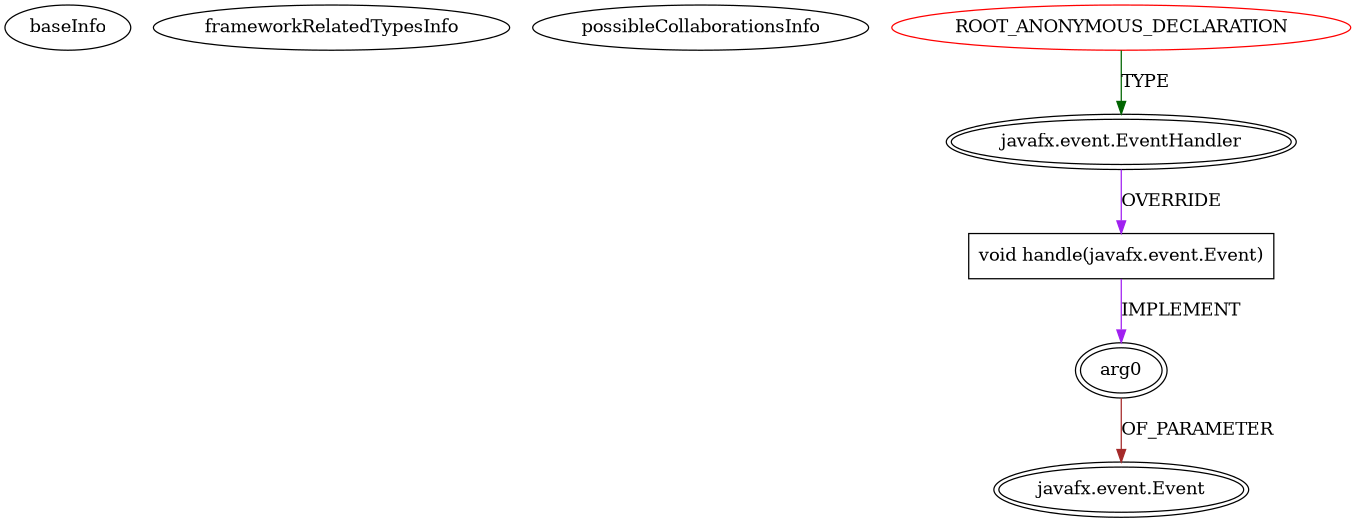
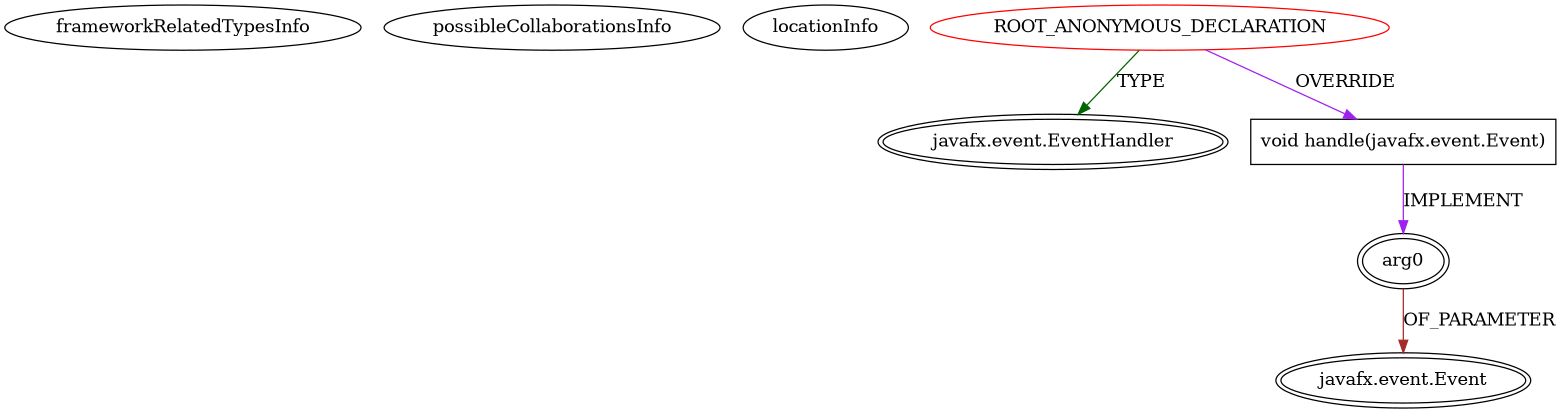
  digraph {
    edge [color=purple]
-   baseInfo [category=extension_graph graphId=1544 isAnonymous=true possibleRelation=false]
    frameworkRelatedTypesInfo [0="javafx.event.EventHandler"]
    possibleCollaborationsInfo
+   locationInfo [contextSignature="void configureNavigator()" filePath="/UrsKR-fxcalendar/fxcalendar-master/src/main/java/com/sai/javafx/calendar/BasePane.java" graphId=1544 projectName="UrsKR-fxcalendar"]
    n5 [color=red isFrameworkType=false label=ROOT_ANONYMOUS_DECLARATION vertexType=ROOT_ANONYMOUS_DECLARATION]
    n6 [isFrameworkType=true label="javafx.event.EventHandler" peripheries=2 vertexType=FRAMEWORK_INTERFACE_TYPE]
    n7 [isFrameworkType=false label="void handle(javafx.event.Event)" shape=box vertexType=OVERRIDING_METHOD_DECLARATION]
    n8 [isFrameworkType=true label=arg0 peripheries=2 vertexType=PARAMETER_DECLARATION]
    n9 [isFrameworkType=true label="javafx.event.Event" peripheries=2 vertexType=FRAMEWORK_CLASS_TYPE]
    n5 -> n6 [color=darkgreen label=TYPE]
-   n6 -> n7 [label=OVERRIDE]
+   n5 -> n7 [label=OVERRIDE]
    n7 -> n8 [label=IMPLEMENT]
    n8 -> n9 [color=brown label=OF_PARAMETER]
  }
